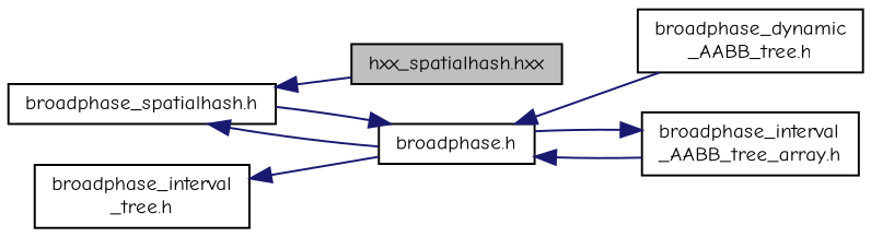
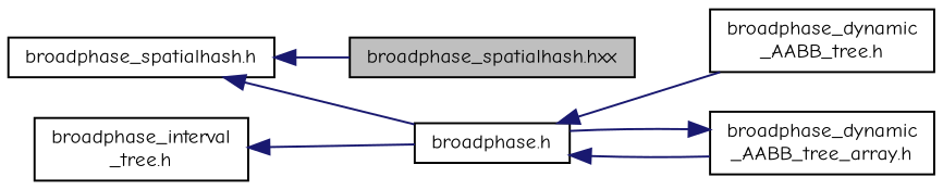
  digraph {
    fontname="Comic Neue"
    rankdir=LR
    node [color=black fillcolor=white fontname="Comic Neue" fontsize=10 shape=record style=filled]
    edge [color=midnightblue dir=back fontname="Comic Neue" fontsize=10 labelfontname=FreeSans labelfontsize=10 style=solid]
-   n1 [fillcolor=grey75 fontcolor=black height=0.2 label="hxx_spatialhash.hxx" width=0.4]
+   n1 [fillcolor=grey75 fontcolor=black height=0.2 label="broadphase_spatialhash.hxx" width=0.4]
    n2 [height=0.2 label="broadphase_spatialhash.h" width=0.4]
    n3 [height=0.2 label="broadphase.h" width=0.4]
    n4 [height=0.2 label="broadphase_dynamic\l_AABB_tree.h" width=0.4]
-   n5 [height=0.2 label="broadphase_interval\l_AABB_tree_array.h" width=0.4]
+   n5 [height=0.2 label="broadphase_dynamic\l_AABB_tree_array.h" width=0.4]
    n6 [height=0.2 label="broadphase_interval\l_tree.h" width=0.4]
    n2 -> n1
    n2 -> n3
-   n3 -> n2
    n3 -> n4
    n3 -> n5
    n5 -> n3
    n6 -> n3
  }
